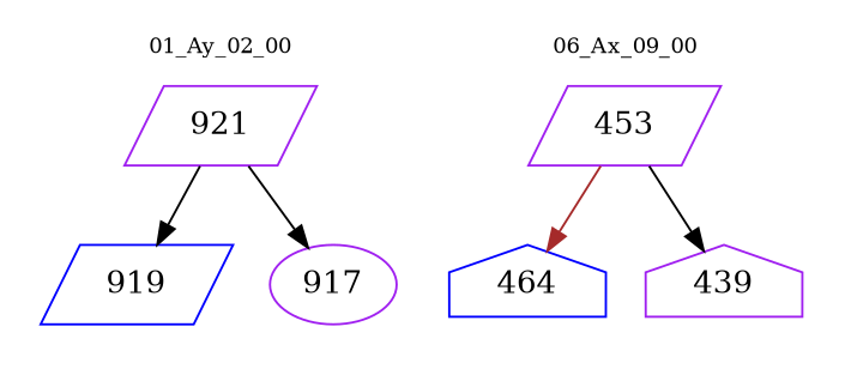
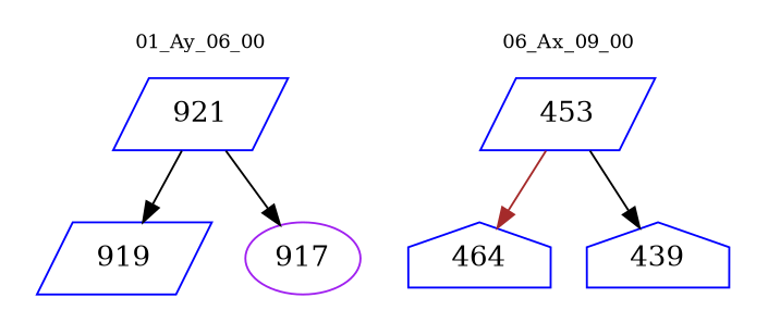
  digraph {
    node [color=purple shape=parallelogram]
    edge [color=black]
-   n1 [label=921]
+   n1 [color=blue label=921]
    n2 [color=blue label=919]
    n3 [label=917 shape=ellipse]
-   n4 [label=453]
+   n4 [color=blue label=453]
    n5 [color=blue label=464 shape=house]
-   n6 [label=439 shape=house]
+   n6 [color=blue label=439 shape=house]
    subgraph cluster_1 {
      color=white
      fontsize=10
-     label="01_Ay_02_00"
+     label="01_Ay_06_00"
      n1
      n2
      n3
    }
    subgraph cluster_2 {
      color=white
      fontsize=10
      label="06_Ax_09_00"
      n4
      n5
      n6
    }
    n1 -> n2
    n1 -> n3
    n4 -> n5 [color=brown]
    n4 -> n6
  }
